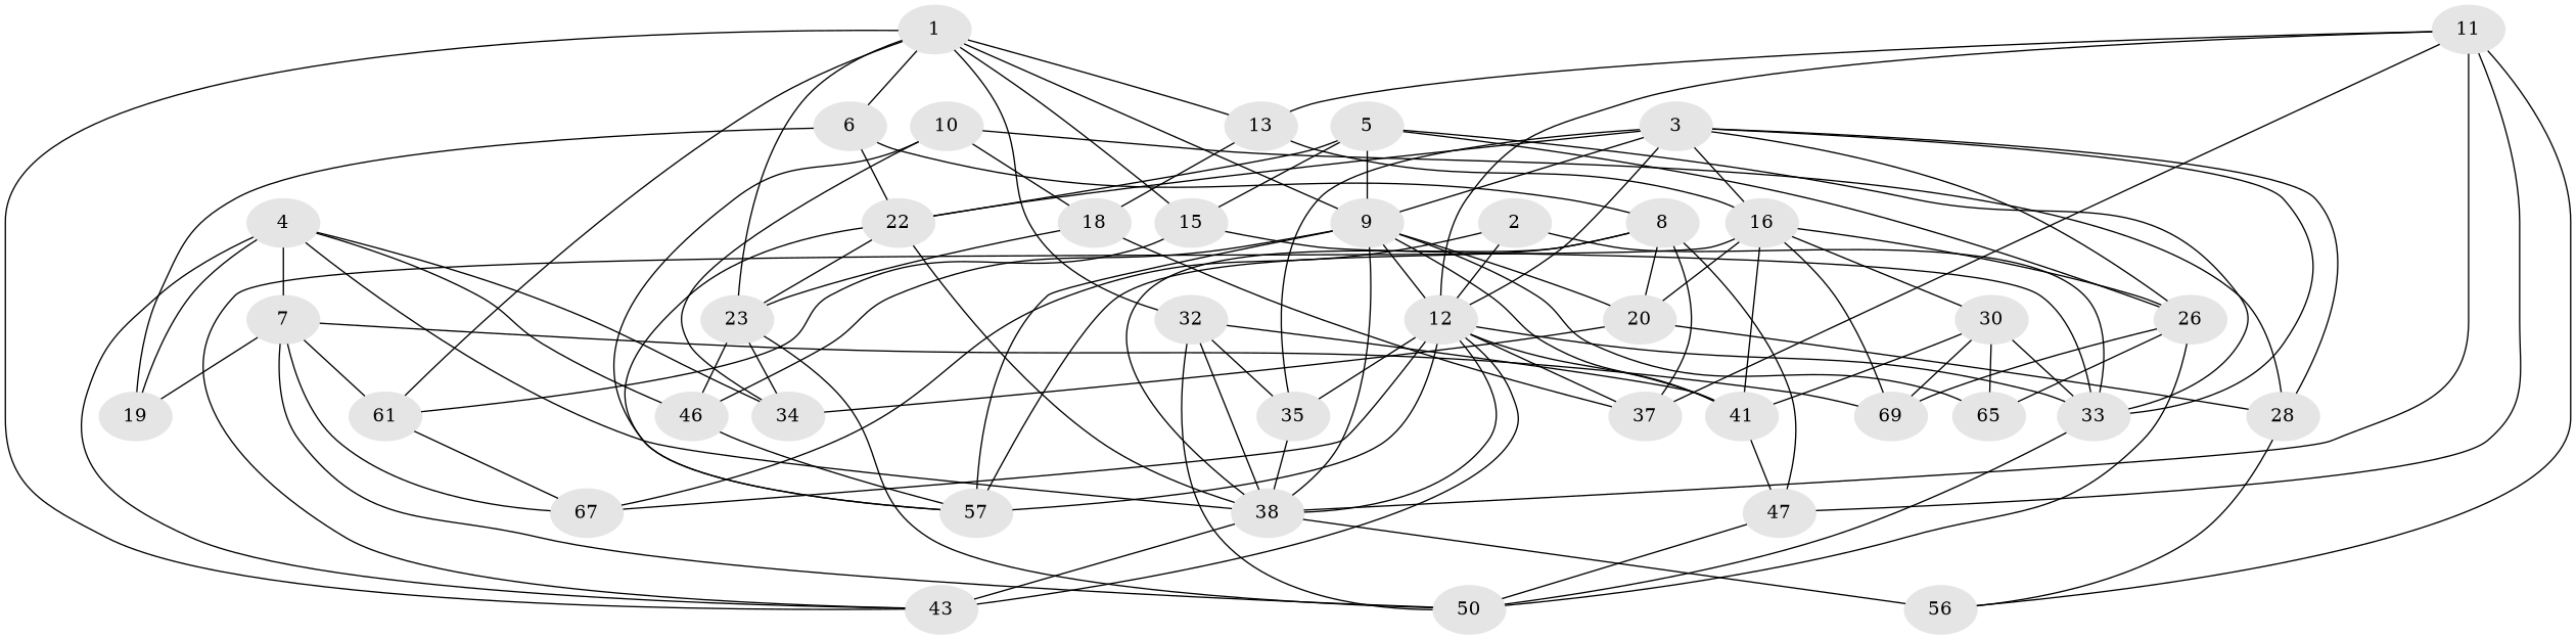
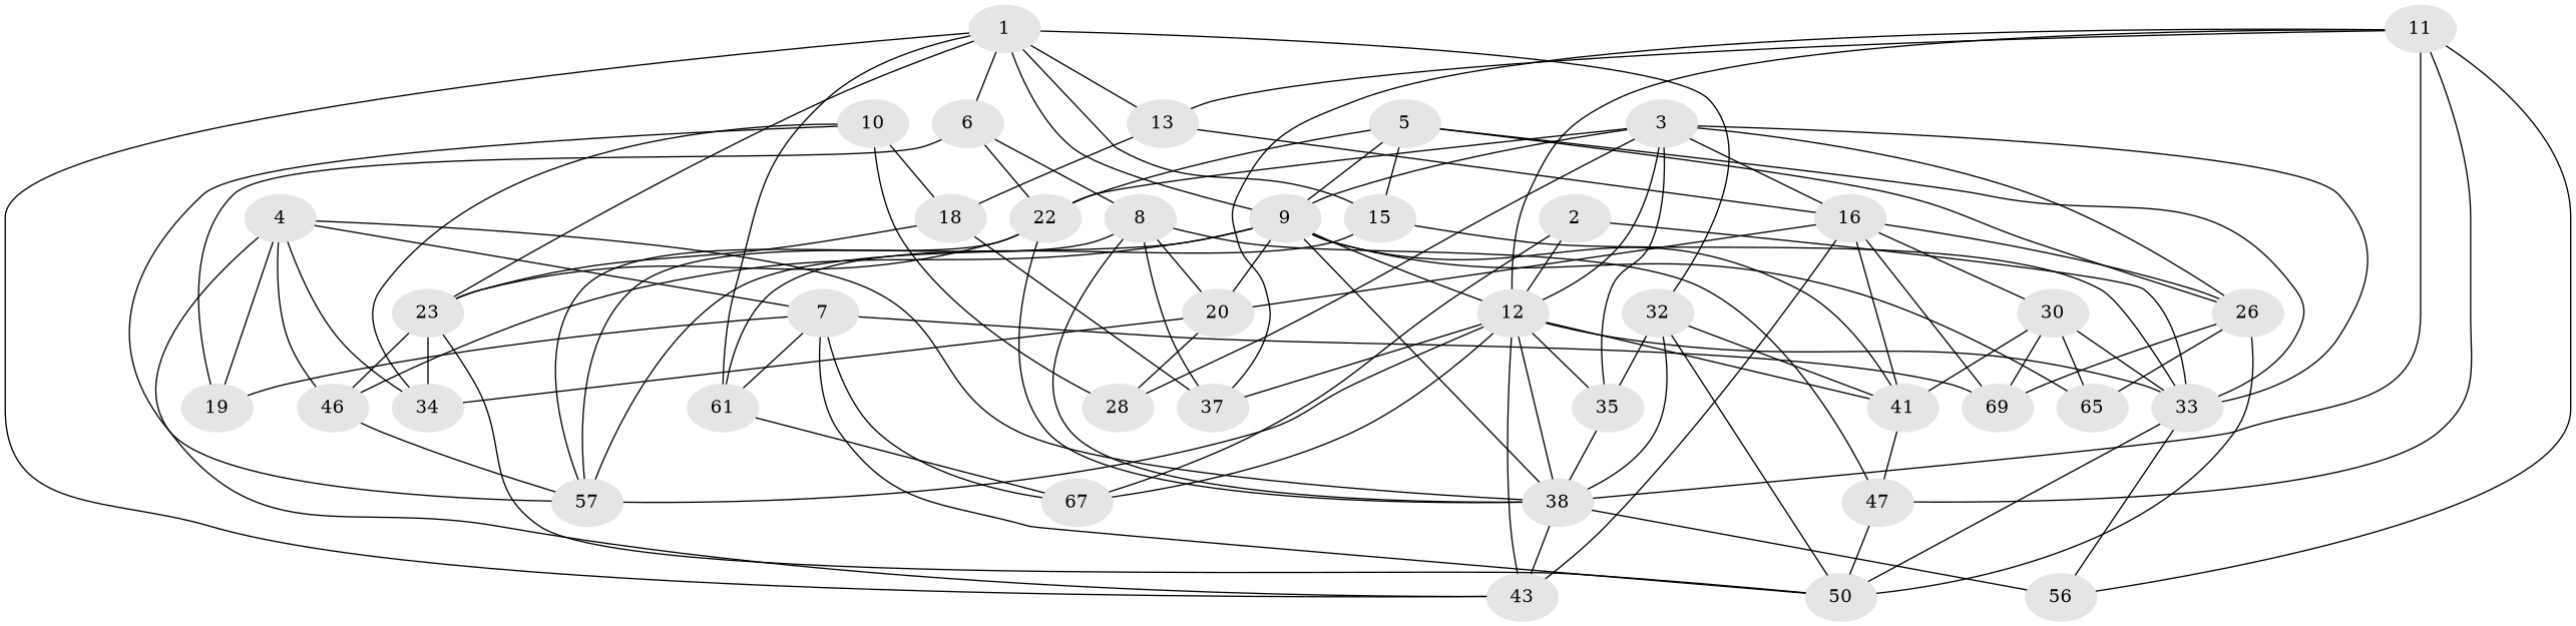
  graph {
    node [color=gray90 style=filled]
    1 [super="+29+24"]
    6
    9 [super="+51+27+49"]
    13
    15
    23 [super="+77+45"]
    32
    43 [super="+60"]
    61
    22 [super="+42"]
    19
    8 [super="+17"]
    12 [super="+21"]
    38 [super="+39+40"]
    46 [super="+54"]
    20 [super="+64"]
    57 [super="+68"]
    41 [super="+76"]
    65
    16 [super="+44"]
    18
    33 [super="+79+66"]
    34
    50 [super="+70"]
    35
    67
    37
    2
    56
    3 [super="+53+73"]
    26 [super="+48"]
    28
    69
    30
    4 [super="+14"]
    7 [super="+58"]
    5 [super="+59"]
    47
    10
    11 [super="+75+52"]
    1 -- 6
    1 -- 9
    1 -- 13
    1 -- 15
    1 -- 23
    1 -- 32
    1 -- 43
    1 -- 61
    6 -- 22
    6 -- 19
    6 -- 8
    9 -- 12
    9 -- 38
    9 -- 46 [weight=3]
    9 -- 20 [weight=2]
    9 -- 57
    9 -- 41
    9 -- 65 [weight=2]
    13 -- 16
    13 -- 18
    15 -- 61
    15 -- 33
    23 -- 46
    23 -- 34
    23 -- 50
    32 -- 38
    32 -- 41
    32 -- 50
    32 -- 35
    61 -- 67
    22 -- 23
    22 -- 38
    22 -- 57
    8 -- 38
    8 -- 20
    8 -- 57
    8 -- 37
    8 -- 47
    12 -- 43
    12 -- 38
    12 -- 57
    12 -- 41
    12 -- 33
    12 -- 35
    12 -- 67
    12 -- 37
    38 -- 43 [weight=2]
    38 -- 56 [weight=2]
    46 -- 57
    20 -- 34
    20 -- 28
    41 -- 47
    16 -- 43
    16 -- 20
    16 -- 41
    16 -- 26
    16 -- 69
    16 -- 30
    18 -- 23
    18 -- 37
    33 -- 50
    35 -- 38
    2 -- 12
    2 -- 33
    2 -- 67
    3 -- 9
    3 -- 22
    3 -- 12
    3 -- 16
    3 -- 33
    3 -- 35
    3 -- 26
    3 -- 28
    26 -- 65
    26 -- 50
    26 -- 69
-   28 -- 56
+   33 -- 56
    30 -- 41
    30 -- 65
    30 -- 33
    30 -- 69
    4 -- 43
    4 -- 19 [weight=2]
    4 -- 38 [weight=2]
    4 -- 46
    4 -- 34
    4 -- 7
    7 -- 61
    7 -- 19
    7 -- 50
    7 -- 67
    7 -- 69
    5 -- 9
    5 -- 15
    5 -- 22
    5 -- 33 [weight=2]
    5 -- 26
    47 -- 50
    10 -- 57
    10 -- 18
    10 -- 34
    10 -- 28
    11 -- 13
    11 -- 12
    11 -- 38 [weight=2]
    11 -- 37
    11 -- 56
    11 -- 47
  }
